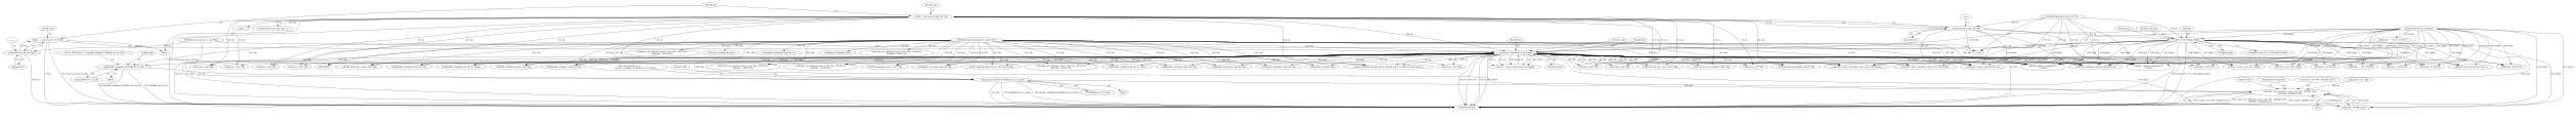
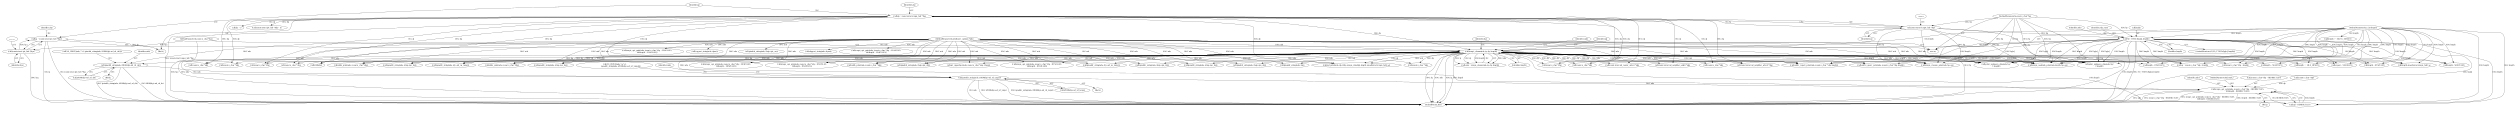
  digraph {
    fontname="Playfair Display"
    node [fontname="Playfair Display"]
    edge [fontname="Playfair Display"]
    n1 [label="(Call,ip6addr_string(ndo, &RDR(dp)->nd_rd_target))"]
    n2 [label="(Call,icmp6_opt_print(ndo, (const u_char *)dp + REDIRECTLEN,\n\t\t\t\t\tlength - REDIRECTLEN))"]
    n3 [label="(MethodReturn,RET)"]
    n4 [label="(Block,)"]
    n5 [label="(Call,&RDR(dp)->nd_rd_target)"]
-   n6 [label="(Call,length - REDIRECTLEN)"]
+   n6 [label="(Call,rpl - REDIRECTLEN)"]
    n7 [label="(Block,)"]
    n8 [label="(Call,ip6addr_string(ndo, &RDR(dp)->nd_rd_dst))"]
    n9 [label="(Call,&RDR(dp)->nd_rd_dst)"]
    n10 [label="(Block,)"]
    n11 [label="(Call,icmp6_cksum(ndo, ip, dp, length))"]
    n12 [label="(Call,ip6addr_string(ndo, &oip->ip6_dst))"]
    n13 [label="(Call,mld6_print(ndo, (const u_char *)dp))"]
    n14 [label="(Call,mld6_print(ndo, (const u_char *)dp))"]
    n15 [label="(Call,(const u_char *)dp)"]
    n16 [label="(Call,(const u_char *)dp)"]
    n17 [label="(Call,ip6addr_string(ndo, &p->nd_ns_target))"]
    n18 [label="(Call,length == MLD_MINLEN)"]
    n19 [label="(Call,mldv2_query_print(ndo, (const u_char *)dp, length))"]
    n20 [label="(Call,(const u_char *) dp)"]
    n21 [label="(Call,ip6addr_string(ndo, in6))"]
    n22 [label="(Call,mldv2_report_print(ndo, (const u_char *) dp, length))"]
    n23 [label="(Call,ip6addr_string(ndo, &oip->ip6_dst))"]
    n24 [label="(Call,(const struct nd_neighbor_solicit *)dp)"]
    n25 [label="(Call,rpl_print(ndo, dp, &dp->icmp6_data8[0], length-sizeof(struct icmp6_hdr)+4))"]
    n26 [label="(Call,(const struct nd_neighbor_advert *)dp)"]
    n27 [label="(Call,ip6addr_string(ndo, &oip->ip6_dst))"]
    n28 [label="(Call,ip6addr_string(ndo, &oip->ip6_dst))"]
    n29 [label="(Call,ip6addr_string(ndo, &p->nd_na_target))"]
    n30 [label="(Call,icmp6_nodeinfo_print(ndo, length, bp, ep))"]
    n31 [label="(Call,get_upperlayer(ndo, (const u_char *)oip, &prot))"]
    n32 [label="(Call,report - NDSOLLEN)"]
    n33 [label="(Call,print_unknown_data(ndo, bp,\"\n\t\",length))"]
    n34 [label="(Call,RDR(dp))"]
    n35 [label="(Call,length - RTADVLEN)"]
    n36 [label="(Call,length-sizeof(struct icmp6_hdr)+4)"]
    n37 [label="(Call,length - MPADVLEN)"]
    n38 [label="(Call,length - RTSOLLEN)"]
    n39 [label="(Call,sum = icmp6_cksum(ndo, ip, dp, length))"]
    n40 [label="(Call,(const u_char *)dp)"]
    n41 [label="(Identifier,length)"]
    n42 [label="(Call,icmp6_opt_print(ndo, (const u_char *)dp + RTSOLLEN,\n\t\t\t\t\tlength - RTSOLLEN))"]
    n43 [label="(Call,mld6_print(ndo, (const u_char *)dp))"]
    n44 [label="(Call,icmp6_rrenum_print(ndo, bp, ep))"]
    n45 [label="(Call,print_unknown_data(ndo, bp,\"\n\t\", length))"]
    n46 [label="(Call,icmp6_opt_print(ndo, (const u_char *)dp + MPADVLEN,\n\t\t\t\t\tlength - MPADVLEN))"]
    n47 [label="(Call,(const u_char *)dp)"]
    n48 [label="(Call,(const struct nd_router_advert *)dp)"]
    n49 [label="(Call,(const u_char *)dp)"]
    n50 [label="(Call,(const u_char *)dp)"]
    n51 [label="(Call,ip6addr_string(ndo, &oip->ip6_dst))"]
    n52 [label="(Call,cp = (const u_char *)dp + length)"]
    n53 [label="(Call,(const u_char *)dp)"]
    n54 [label="(Call,(const u_char *)dp + length)"]
    n55 [label="(Call,length - NDADVLEN)"]
    n56 [label="(Call,icmp6_opt_print(ndo, (const u_char *)dp + RTADVLEN,\n\t\t\t\t\tlength - RTADVLEN))"]
    n57 [label="(Call,ip6addr_string(ndo, &oip->ip6_dst))"]
    n58 [label="(MethodParameterIn,netdissect_options *ndo)"]
    n59 [label="(Call,icmp6_opt_print(ndo, (const u_char *)dp + NDSOLLEN,\n\t\t\t\t\tlength - NDSOLLEN))"]
    n60 [label="(Call,tcpport_string(ndo, dport))"]
    n61 [label="(Call,ip6addr_string(ndo, &oip->ip6_src))"]
    n62 [label="(Call,udpport_string(ndo, dport))"]
    n63 [label="(Call,icmp6_opt_print(ndo, (const u_char *)dp + NDADVLEN,\n\t\t\t\t\tlength - NDADVLEN))"]
    1000105
    n65 [label="(Call,ip = (const struct ip6_hdr *)bp2)"]
    n66 [label="(Call,(const struct ip6_hdr *)bp2)"]
    n67 [label="(Block,)"]
    n68 [label="(Identifier,bp2)"]
    n69 [label="(MethodParameterIn,const u_char *bp2)"]
    n70 [label="(Call,dp = (const struct icmp6_hdr *)bp)"]
    n71 [label="(Call,(const struct icmp6_hdr *)bp)"]
    n72 [label="(Call,dp + 1)"]
    n73 [label="(Call,(const struct ip6_hdr *)(dp + 1))"]
    n74 [label="(Call,ND_TTEST2(bp[0], length))"]
    n75 [label="(Identifier,bp)"]
    n76 [label="(Identifier,length)"]
    n77 [label="(ControlStructure,if (ND_TTEST2(bp[0], length)))"]
    n78 [label="(MethodParameterIn,const u_char *bp)"]
    n79 [label="(MethodParameterIn,u_int length)"]
    n80 [label="(Call,length >= MLDV2_MINLEN)"]
    n81 [label="(Call,(const u_char *)dp)"]
    n82 [label="(Identifier,ndo)"]
    n83 [label="(Identifier,ndo)"]
    n84 [label="(Identifier,ndo)"]
    n85 [label="(Identifier,ndo)"]
    n86 [label="(Identifier,ip)"]
    n87 [label="(Identifier,udp_sum)"]
    n88 [label="(Identifier,dp)"]
    n89 [label="(Call,ND_PRINT((ndo,\" to %s\",\n                          ip6addr_string(ndo, &RDR(dp)->nd_rd_target))))"]
    n90 [label="(Call,ND_PRINT((ndo,\", %s\", ip6addr_string(ndo, &RDR(dp)->nd_rd_dst))))"]
    n91 [label="(MethodParameterIn,break;)"]
    n92 [label="(Identifier,ip)"]
    n93 [label="(Call,bp[0])"]
    n94 [label="(Identifier,oip)"]
    n95 [label="(Identifier,dp)"]
    n96 [label="(Call,(const u_char *)dp + REDIRECTLEN)"]
    n97 [label="(Identifier,ndo)"]
    1000127
    1000122
    n1 -> n2 [label="DDG: ndo"]
    n1 -> n3 [label="DDG: ndo"]
    n1 -> n3 [label="DDG: &RDR(dp)->nd_rd_target"]
    n1 -> n3 [label="DDG: ip6addr_string(ndo, &RDR(dp)->nd_rd_target)"]
    n1 -> n4 [label="AST: "]
    n1 -> n5 [label="CFG: "]
    n2 -> n3 [label="DDG: ndo"]
    n2 -> n3 [label="DDG: (const u_char *)dp + REDIRECTLEN"]
    n2 -> n3 [label="DDG: icmp6_opt_print(ndo, (const u_char *)dp + REDIRECTLEN,\n\t\t\t\t\tlength - REDIRECTLEN)"]
    n2 -> n3 [label="DDG: length - REDIRECTLEN"]
    n2 -> n6 [label="CFG: "]
    n2 -> n7 [label="AST: "]
    n5 -> n1 [label="AST: "]
    n6 -> n2 [label="AST: "]
    n6 -> n2 [label="DDG: length"]
    n6 -> n2 [label="DDG: REDIRECTLEN"]
    n8 -> n1 [label="DDG: ndo"]
    n8 -> n3 [label="DDG: ip6addr_string(ndo, &RDR(dp)->nd_rd_dst)"]
    n8 -> n3 [label="DDG: &RDR(dp)->nd_rd_dst"]
    n8 -> n9 [label="CFG: "]
    n8 -> n10 [label="AST: "]
    n9 -> n8 [label="AST: "]
    n11 -> n3 [label="DDG: ndo"]
    n11 -> n3 [label="DDG: ip"]
    n11 -> n3 [label="DDG: length"]
    n11 -> n3 [label="DDG: dp"]
    n11 -> n6 [label="DDG: length"]
    n11 -> n8 [label="DDG: ndo"]
    n11 -> n12 [label="DDG: ndo"]
    n11 -> n13 [label="DDG: ndo"]
    n11 -> n14 [label="DDG: ndo"]
    n11 -> n15 [label="DDG: dp"]
    n11 -> n16 [label="DDG: dp"]
    n11 -> n17 [label="DDG: ndo"]
    n11 -> n18 [label="DDG: length"]
    n11 -> n19 [label="DDG: ndo"]
    n11 -> n20 [label="DDG: dp"]
    n11 -> n21 [label="DDG: ndo"]
    n11 -> n22 [label="DDG: ndo"]
    n11 -> n22 [label="DDG: length"]
    n11 -> n23 [label="DDG: ndo"]
    n11 -> n24 [label="DDG: dp"]
    n11 -> n25 [label="DDG: ndo"]
    n11 -> n25 [label="DDG: dp"]
    n11 -> n26 [label="DDG: dp"]
    n11 -> n27 [label="DDG: ndo"]
    n11 -> n28 [label="DDG: ndo"]
    n11 -> n29 [label="DDG: ndo"]
    n11 -> n30 [label="DDG: ndo"]
    n11 -> n30 [label="DDG: length"]
    n11 -> n31 [label="DDG: ndo"]
    n11 -> n32 [label="DDG: length"]
    n11 -> n33 [label="DDG: ndo"]
    n11 -> n33 [label="DDG: length"]
    n11 -> n34 [label="DDG: dp"]
    n11 -> n35 [label="DDG: length"]
    n11 -> n36 [label="DDG: length"]
    n11 -> n37 [label="DDG: length"]
    n11 -> n38 [label="DDG: length"]
    n11 -> n39 [label="AST: "]
    n11 -> n39 [label="DDG: ndo"]
    n11 -> n39 [label="DDG: ip"]
    n11 -> n39 [label="DDG: dp"]
    n11 -> n39 [label="DDG: length"]
    n11 -> n40 [label="DDG: dp"]
    n11 -> n41 [label="CFG: "]
    n11 -> n42 [label="DDG: ndo"]
    n11 -> n43 [label="DDG: ndo"]
    n11 -> n44 [label="DDG: ndo"]
    n11 -> n45 [label="DDG: ndo"]
    n11 -> n45 [label="DDG: length"]
    n11 -> n46 [label="DDG: ndo"]
    n11 -> n47 [label="DDG: dp"]
    n11 -> n48 [label="DDG: dp"]
    n11 -> n49 [label="DDG: dp"]
    n11 -> n50 [label="DDG: dp"]
    n11 -> n51 [label="DDG: ndo"]
    n11 -> n52 [label="DDG: length"]
    n11 -> n53 [label="DDG: dp"]
    n11 -> n54 [label="DDG: length"]
    n11 -> n55 [label="DDG: length"]
    n11 -> n56 [label="DDG: ndo"]
    n11 -> n57 [label="DDG: ndo"]
    n39 -> n11 [label="CFG: "]
    n41 -> n11 [label="AST: "]
    n58 -> n1 [label="DDG: ndo"]
    n58 -> n2 [label="DDG: ndo"]
    n58 -> n3 [label="DDG: ndo"]
    n58 -> n8 [label="DDG: ndo"]
    n58 -> n11 [label="DDG: ndo"]
    n58 -> n12 [label="DDG: ndo"]
    n58 -> n13 [label="DDG: ndo"]
    n58 -> n14 [label="DDG: ndo"]
    n58 -> n17 [label="DDG: ndo"]
    n58 -> n19 [label="DDG: ndo"]
    n58 -> n21 [label="DDG: ndo"]
    n58 -> n22 [label="DDG: ndo"]
    n58 -> n23 [label="DDG: ndo"]
    n58 -> n25 [label="DDG: ndo"]
    n58 -> n27 [label="DDG: ndo"]
    n58 -> n28 [label="DDG: ndo"]
    n58 -> n29 [label="DDG: ndo"]
    n58 -> n30 [label="DDG: ndo"]
    n58 -> n31 [label="DDG: ndo"]
    n58 -> n33 [label="DDG: ndo"]
    n58 -> n42 [label="DDG: ndo"]
    n58 -> n43 [label="DDG: ndo"]
    n58 -> n44 [label="DDG: ndo"]
    n58 -> n45 [label="DDG: ndo"]
    n58 -> n46 [label="DDG: ndo"]
    n58 -> n51 [label="DDG: ndo"]
    n58 -> n56 [label="DDG: ndo"]
    n58 -> n57 [label="DDG: ndo"]
    n58 -> n59 [label="DDG: ndo"]
    n58 -> n60 [label="DDG: ndo"]
    n58 -> n61 [label="DDG: ndo"]
    n58 -> n62 [label="DDG: ndo"]
    n58 -> n63 [label="DDG: ndo"]
    n58 -> 1000105 [label="AST: "]
    n65 -> n3 [label="DDG: (const struct ip6_hdr *)bp2"]
    n65 -> n3 [label="DDG: ip"]
    n65 -> n11 [label="DDG: ip"]
    n65 -> n66 [label="CFG: "]
    n65 -> n67 [label="AST: "]
    n66 -> n3 [label="DDG: bp2"]
    n66 -> n65 [label="AST: "]
    n66 -> n65 [label="DDG: bp2"]
    n66 -> n68 [label="CFG: "]
    n68 -> n66 [label="AST: "]
    n69 -> n3 [label="DDG: bp2"]
    n69 -> 1000105 [label="AST: "]
    n69 -> n66 [label="DDG: bp2"]
    n70 -> n3 [label="DDG: (const struct icmp6_hdr *)bp"]
    n70 -> n11 [label="DDG: dp"]
    n70 -> n15 [label="DDG: dp"]
    n70 -> n16 [label="DDG: dp"]
    n70 -> n20 [label="DDG: dp"]
    n70 -> n24 [label="DDG: dp"]
    n70 -> n25 [label="DDG: dp"]
    n70 -> n26 [label="DDG: dp"]
    n70 -> n34 [label="DDG: dp"]
    n70 -> n40 [label="DDG: dp"]
    n70 -> n47 [label="DDG: dp"]
    n70 -> n48 [label="DDG: dp"]
    n70 -> n49 [label="DDG: dp"]
    n70 -> n50 [label="DDG: dp"]
    n70 -> n53 [label="DDG: dp"]
    n70 -> n67 [label="AST: "]
    n70 -> n71 [label="CFG: "]
    n70 -> n72 [label="DDG: dp"]
    n70 -> n73 [label="DDG: dp"]
    n71 -> n3 [label="DDG: bp"]
    n71 -> n30 [label="DDG: bp"]
    n71 -> n33 [label="DDG: bp"]
    n71 -> n44 [label="DDG: bp"]
    n71 -> n45 [label="DDG: bp"]
    n71 -> n70 [label="AST: "]
    n71 -> n70 [label="DDG: bp"]
    n71 -> n74 [label="DDG: bp"]
    n71 -> n75 [label="CFG: "]
    n74 -> n3 [label="DDG: bp[0]"]
    n74 -> n3 [label="DDG: length"]
    n74 -> n3 [label="DDG: ND_TTEST2(bp[0], length)"]
    n74 -> n6 [label="DDG: length"]
    n74 -> n11 [label="DDG: length"]
    n74 -> n18 [label="DDG: length"]
    n74 -> n22 [label="DDG: length"]
    n74 -> n30 [label="DDG: length"]
    n74 -> n30 [label="DDG: bp[0]"]
    n74 -> n32 [label="DDG: length"]
    n74 -> n33 [label="DDG: bp[0]"]
    n74 -> n33 [label="DDG: length"]
    n74 -> n35 [label="DDG: length"]
    n74 -> n36 [label="DDG: length"]
    n74 -> n37 [label="DDG: length"]
    n74 -> n38 [label="DDG: length"]
    n74 -> n44 [label="DDG: bp[0]"]
    n74 -> n45 [label="DDG: bp[0]"]
    n74 -> n45 [label="DDG: length"]
    n74 -> n52 [label="DDG: length"]
    n74 -> n54 [label="DDG: length"]
-   n74 -> n55 [label="DDG: length"]
    n74 -> n76 [label="CFG: "]
    n74 -> n77 [label="AST: "]
    n75 -> n71 [label="AST: "]
    n76 -> n74 [label="AST: "]
    n78 -> n3 [label="DDG: bp"]
    n78 -> n30 [label="DDG: bp"]
    n78 -> n33 [label="DDG: bp"]
    n78 -> n44 [label="DDG: bp"]
    n78 -> n45 [label="DDG: bp"]
    n78 -> 1000105 [label="AST: "]
    n78 -> n71 [label="DDG: bp"]
    n78 -> n74 [label="DDG: bp"]
    n79 -> n3 [label="DDG: length"]
    n79 -> n6 [label="DDG: length"]
    n79 -> n11 [label="DDG: length"]
    n79 -> n18 [label="DDG: length"]
    n79 -> n19 [label="DDG: length"]
    n79 -> n22 [label="DDG: length"]
    n79 -> n30 [label="DDG: length"]
    n79 -> n32 [label="DDG: length"]
    n79 -> n33 [label="DDG: length"]
    n79 -> n35 [label="DDG: length"]
    n79 -> n36 [label="DDG: length"]
    n79 -> n37 [label="DDG: length"]
    n79 -> n38 [label="DDG: length"]
    n79 -> n45 [label="DDG: length"]
    n79 -> n52 [label="DDG: length"]
    n79 -> n54 [label="DDG: length"]
    n79 -> n55 [label="DDG: length"]
    n79 -> 1000105 [label="AST: "]
    n79 -> n74 [label="DDG: length"]
    n79 -> n80 [label="DDG: length"]
    n81 -> n2 [label="DDG: dp"]
    n82 -> n8 [label="AST: "]
    n83 -> n2 [label="AST: "]
    n84 -> n74 [label="CFG: "]
    n85 -> n11 [label="AST: "]
    n86 -> n65 [label="AST: "]
    n86 -> n70 [label="CFG: "]
    n87 -> n74 [label="CFG: "]
    n88 -> n70 [label="AST: "]
    n89 -> n1 [label="CFG: "]
    n90 -> n8 [label="CFG: "]
    n91 -> n2 [label="CFG: "]
    n92 -> n11 [label="AST: "]
    n93 -> n74 [label="AST: "]
    n94 -> n65 [label="CFG: "]
    n95 -> n11 [label="AST: "]
    n96 -> n2 [label="AST: "]
    n97 -> n1 [label="AST: "]
    1000127 -> n66 [label="AST: "]
    1000122 -> n71 [label="AST: "]
  }
